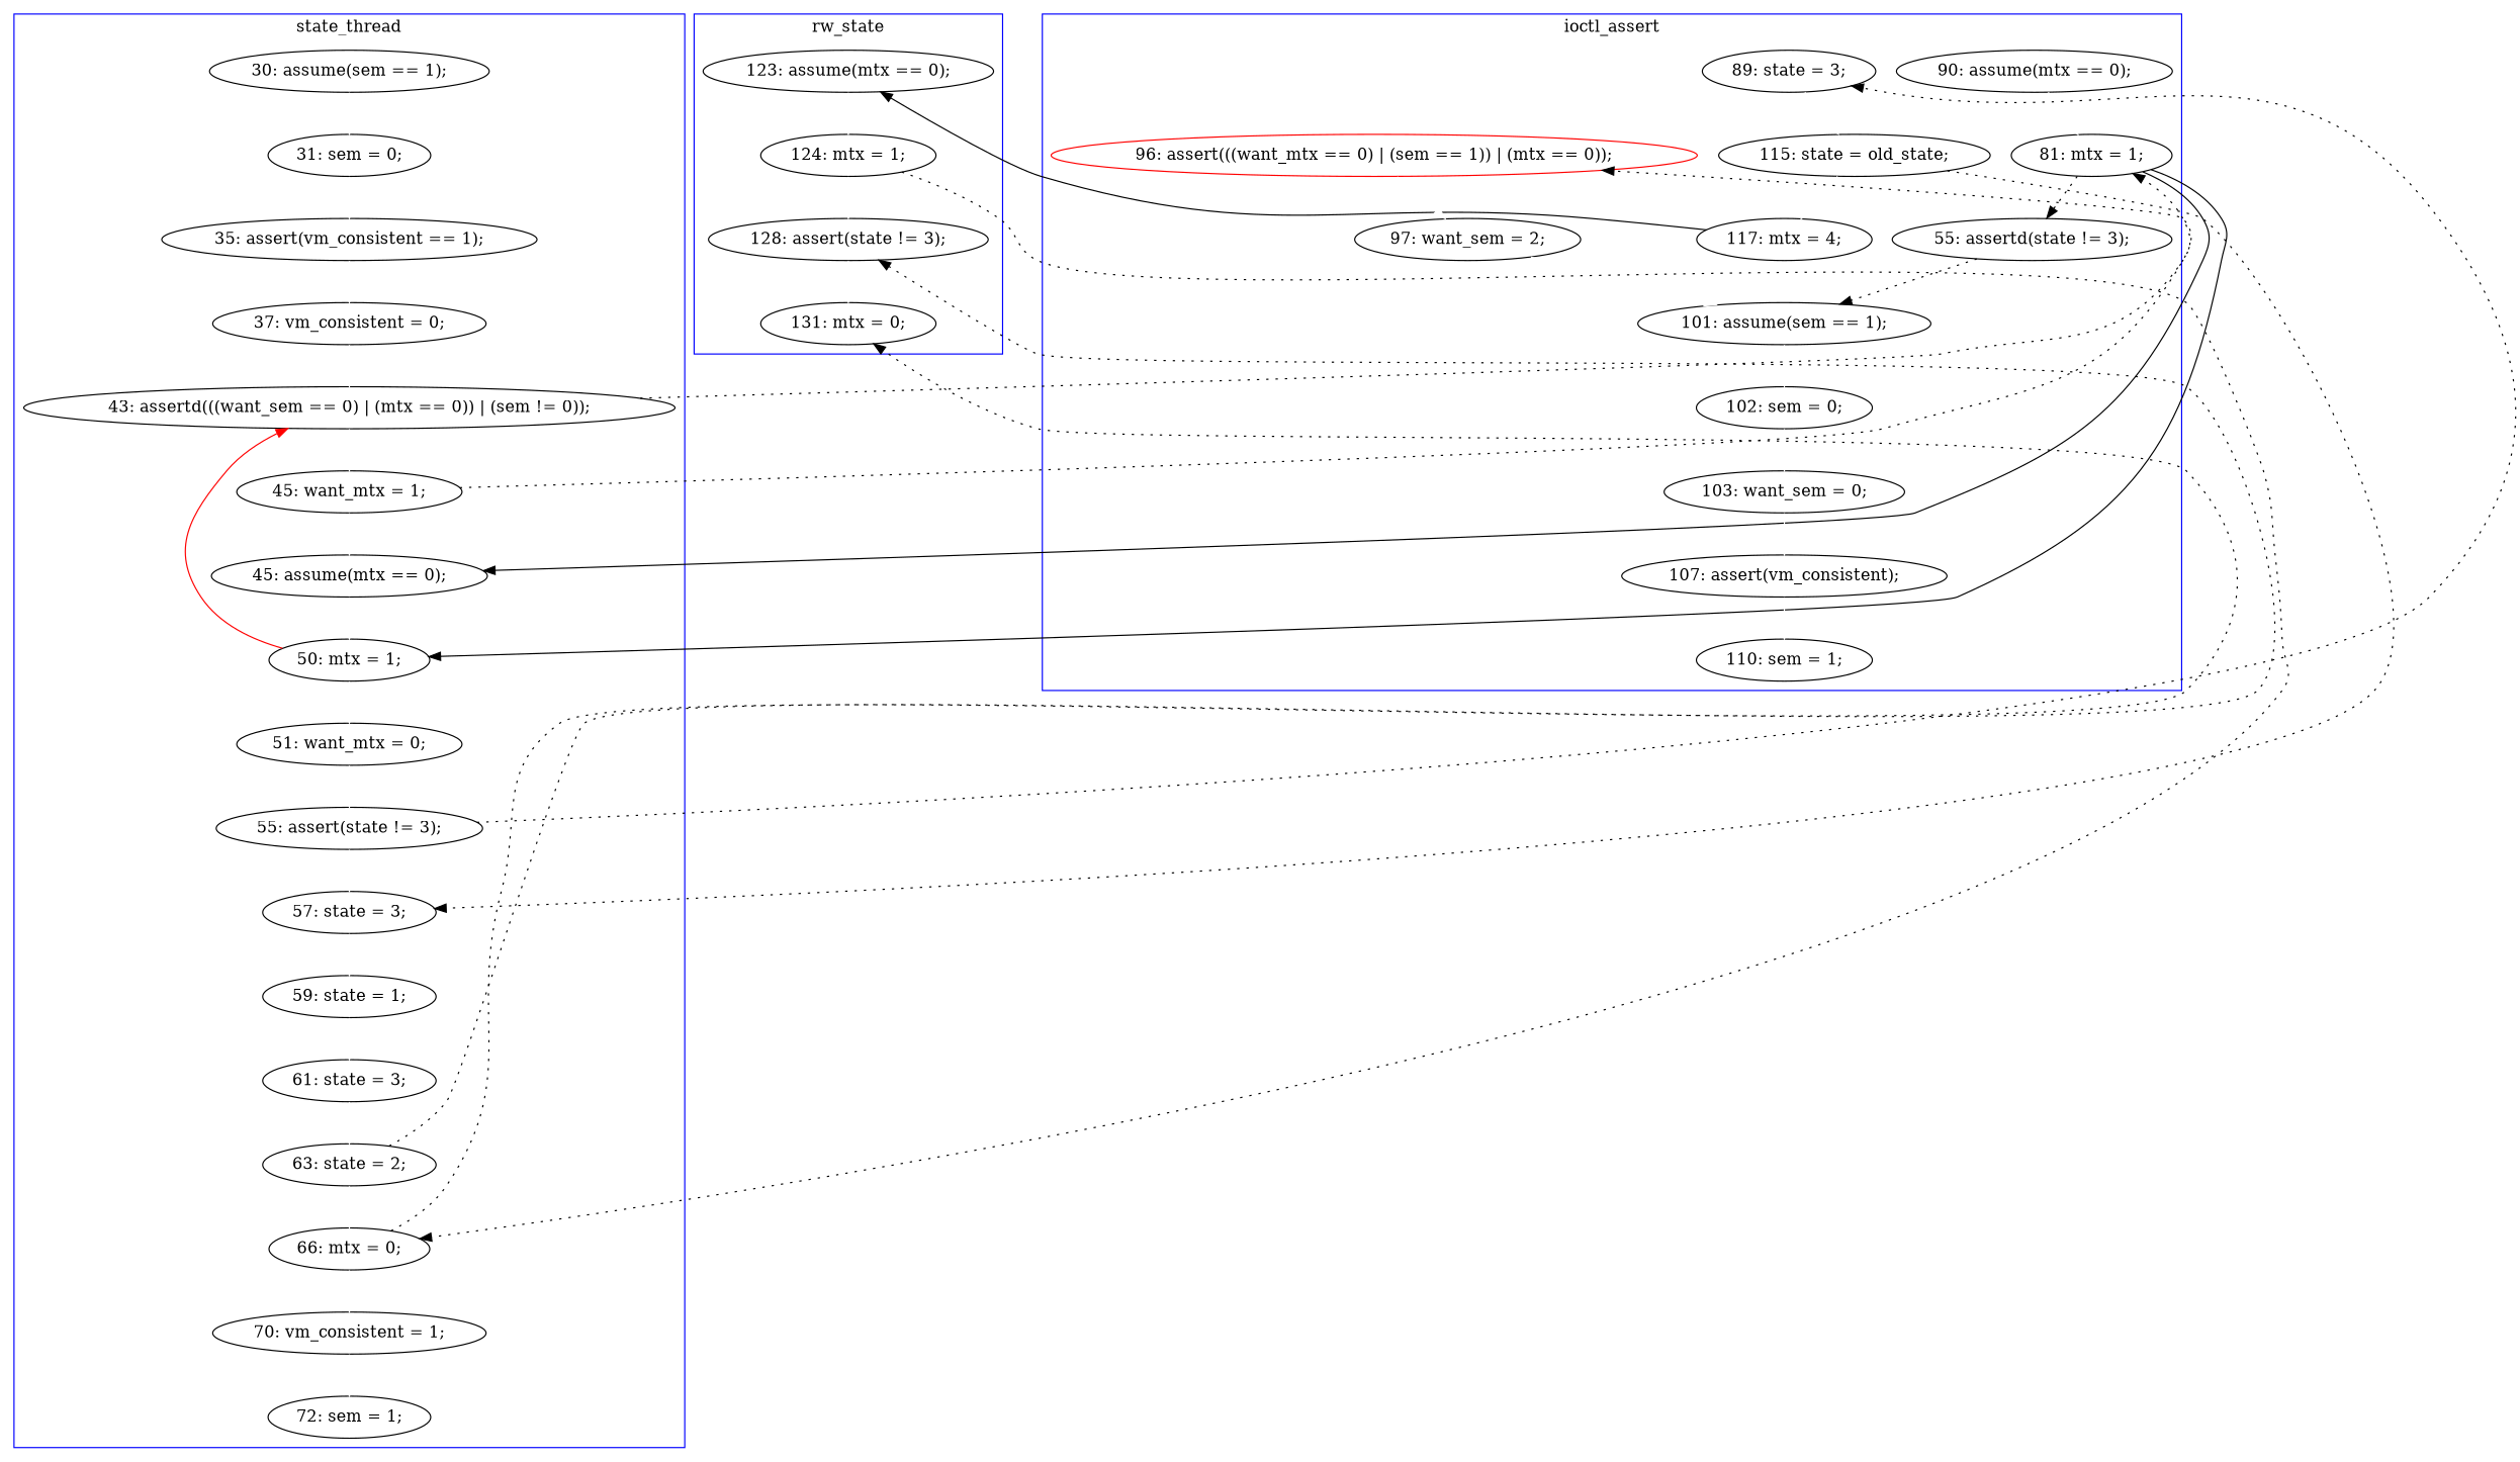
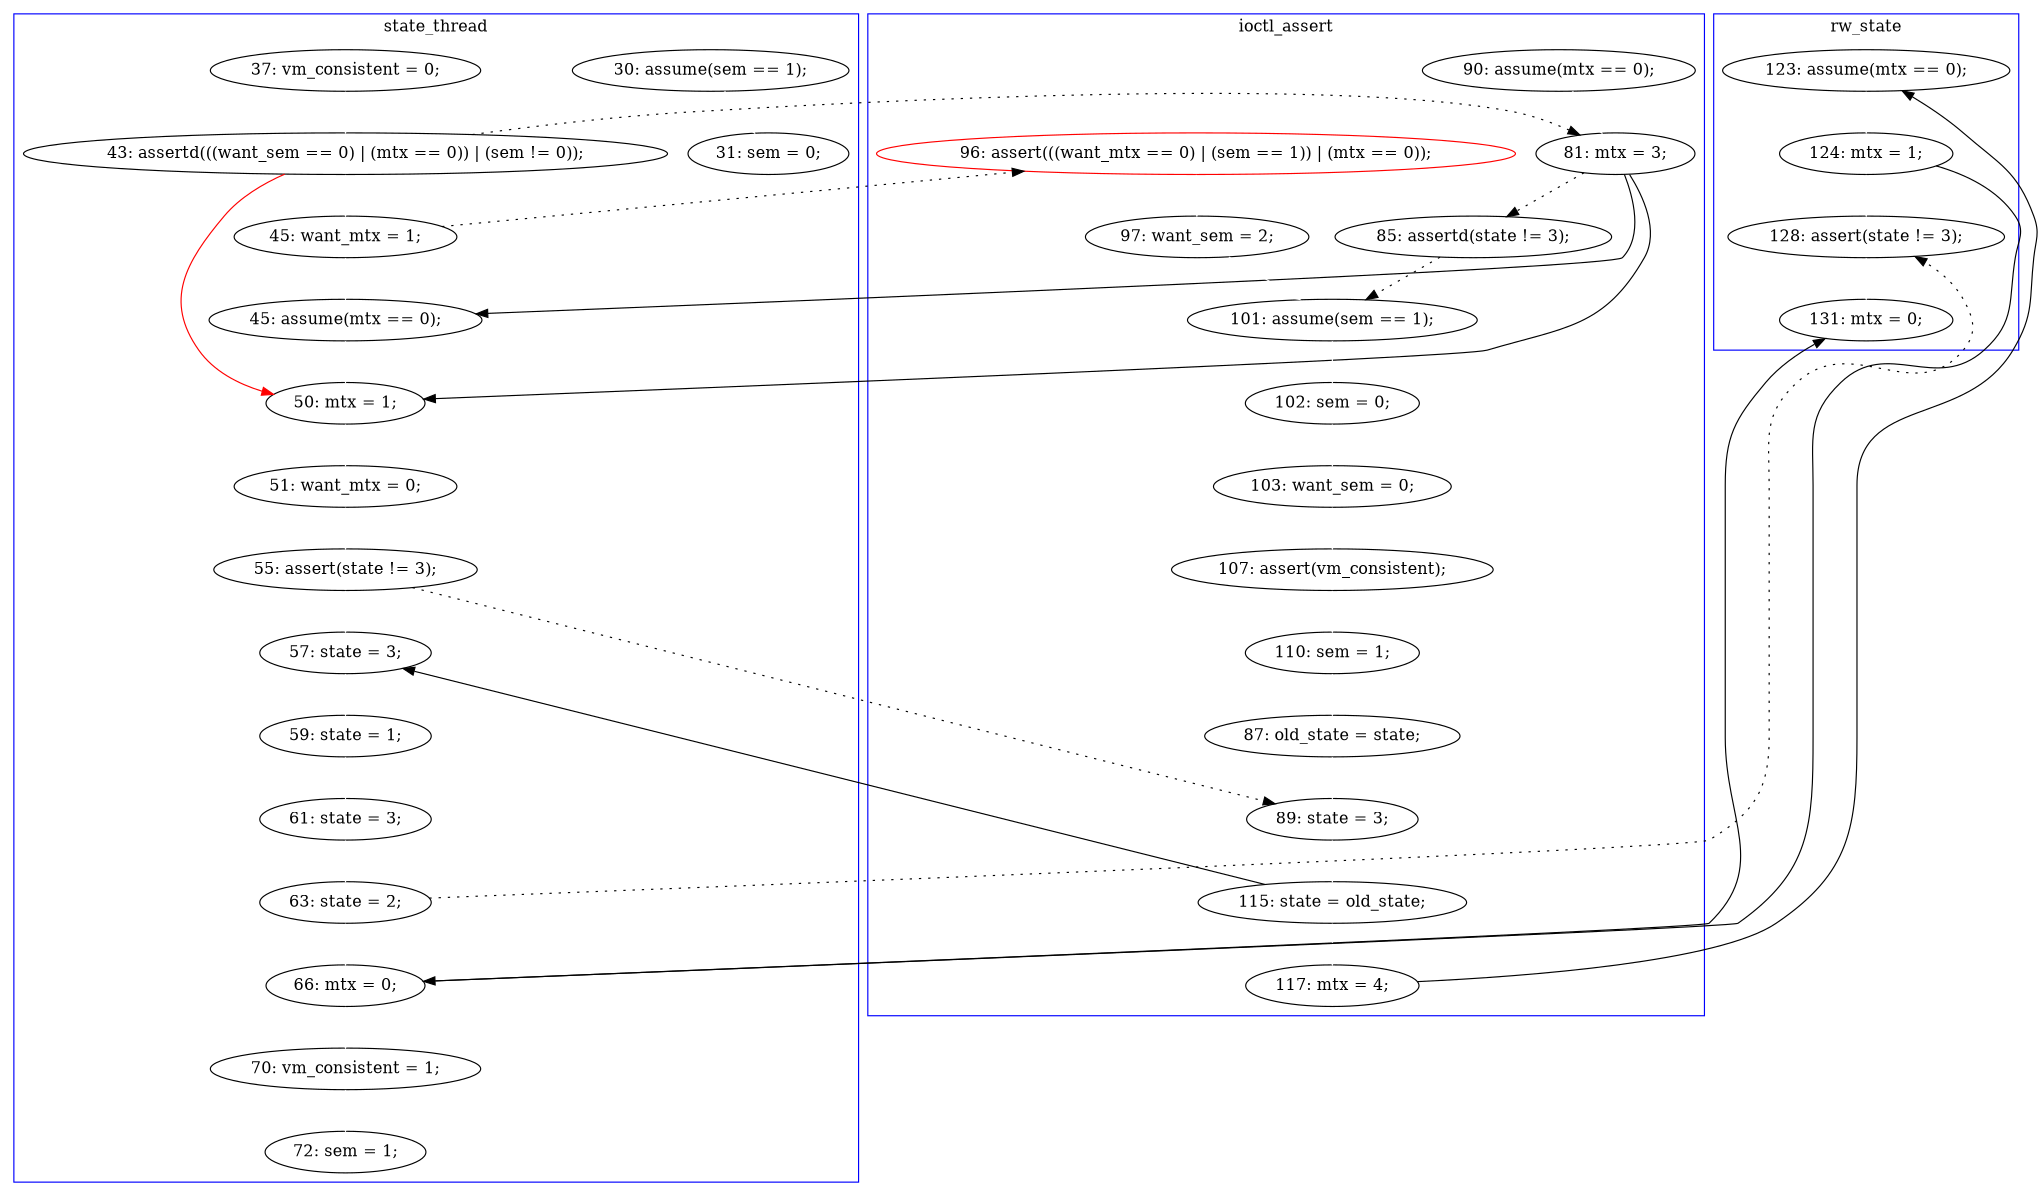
  digraph {
    edge [color=white style=solid]
    n1 [label="30: assume(sem == 1);"]
    n2 [label="31: sem = 0;"]
    n3 [label="59: state = 1;"]
    n4 [label="61: state = 3;"]
    n5 [label="57: state = 3;"]
    n6 [label="70: vm_consistent = 1;"]
    n7 [label="72: sem = 1;"]
    n8 [label="45: assume(mtx == 0);"]
    n9 [label="50: mtx = 1;"]
    n10 [label="45: want_mtx = 1;"]
-   n11 [label="35: assert(vm_consistent == 1);"]
    n12 [label="37: vm_consistent = 0;"]
    n13 [label="63: state = 2;"]
    n14 [label="51: want_mtx = 0;"]
    n15 [label="66: mtx = 0;"]
    n16 [label="43: assertd(((want_sem == 0) | (mtx == 0)) | (sem != 0));"]
    n17 [label="55: assert(state != 3);"]
    n18 [label="90: assume(mtx == 0);"]
-   n19 [label="81: mtx = 1;"]
+   n19 [label="81: mtx = 3;"]
    n20 [label="97: want_sem = 2;"]
    n21 [label="101: assume(sem == 1);"]
    n22 [label="107: assert(vm_consistent);"]
    n23 [label="110: sem = 1;"]
+   n24 [label="87: old_state = state;"]
    n25 [label="102: sem = 0;"]
    n26 [label="89: state = 3;"]
    n27 [label="115: state = old_state;"]
-   n28 [label="55: assertd(state != 3);"]
+   n28 [label="85: assertd(state != 3);"]
    n29 [label="117: mtx = 4;"]
    n30 [color=red label="96: assert(((want_mtx == 0) | (sem == 1)) | (mtx == 0));"]
    n31 [label="103: want_sem = 0;"]
    n32 [label="124: mtx = 1;"]
    n33 [label="128: assert(state != 3);"]
    n34 [label="123: assume(mtx == 0);"]
    n35 [label="131: mtx = 0;"]
    subgraph cluster_1 {
      color=blue
      label=state_thread
      n1
      n2
      n3
      n4
      n5
      n6
      n7
      n8
      n9
      n10
-     n11
      n12
      n13
      n14
      n15
      n16
      n17
    }
    subgraph cluster_2 {
      color=blue
      label=ioctl_assert
      n18
      n19
      n20
      n21
      n22
      n23
+     n24
      n25
      n26
      n27
      n28
      n29
      n30
      n31
    }
    subgraph cluster_3 {
      color=blue
      label=rw_state
      n32
      n33
      n34
      n35
    }
    n1 -> n2
-   n2 -> n11
    n3 -> n4
    n4 -> n13
    n5 -> n3
    n6 -> n7
    n8 -> n9
    n9 -> n14
-   n9 -> n16 [color=red constraint=false]
+   n16 -> n9 [color=red constraint=false]
    n10 -> n8
    n10 -> n30 [color=black constraint=false style=dotted]
-   n11 -> n12
    n12 -> n16
    n13 -> n15
    n13 -> n33 [color=black constraint=false style=dotted]
    n14 -> n17
    n15 -> n6
-   n15 -> n35 [color=black constraint=false style=dotted]
+   n15 -> n35 [color=black constraint=false]
    n16 -> n10
    n16 -> n19 [color=black constraint=false style=dotted]
    n17 -> n5
    n17 -> n26 [color=black constraint=false style=dotted]
    n18 -> n19
    n19 -> n8 [color=black constraint=false]
    n19 -> n9 [color=black constraint=false]
    n19 -> n28 [color=black style=dotted]
    n20 -> n21
    n21 -> n25
    n22 -> n23
+   n23 -> n24
+   n24 -> n26
    n25 -> n31
    n26 -> n27
-   n27 -> n5 [color=black constraint=false style=dotted]
+   n27 -> n5 [color=black constraint=false]
    n27 -> n29
    n28 -> n21 [color=black style=dotted]
    n29 -> n34 [color=black constraint=false]
    n30 -> n20
    n31 -> n22
-   n32 -> n15 [color=black constraint=false style=dotted]
+   n32 -> n15 [color=black constraint=false]
    n32 -> n33
    n33 -> n35
    n34 -> n32
  }
